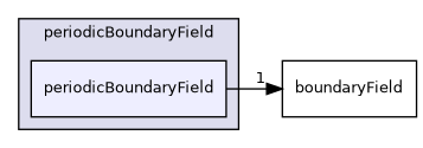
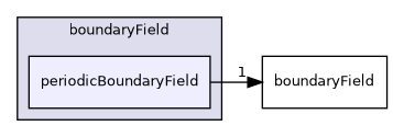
  digraph {
    compound=true
    rankdir=LR
    node [fontname=Helvetica fontsize=10 shape=box]
    n1 [fillcolor="#eeeeff" label=periodicBoundaryField pencolor=black style=filled]
    n2 [label=boundaryField]
    subgraph cluster_1 {
      bgcolor="#ddddee"
      fontname=Helvetica
      fontsize=10
-     label=periodicBoundaryField
+     label=boundaryField
      pencolor=black
      n1
    }
    n1 -> n2 [headlabel=1 labeldistance=1.5 labelfontname=Helvetica labelfontsize=10]
  }
